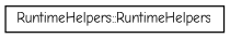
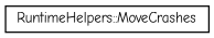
  digraph {
    rankdir=LR
    fontname="Comic Neue"
-   n1 [color=black fillcolor=white fontname="Comic Neue" fontsize=10 height=0.2 label="RuntimeHelpers::RuntimeHelpers" shape=record style=filled width=0.4]
+   n1 [color=black fillcolor=white fontname="Comic Neue" fontsize=10 height=0.2 label="RuntimeHelpers::MoveCrashes" shape=record style=filled width=0.4]
  }
